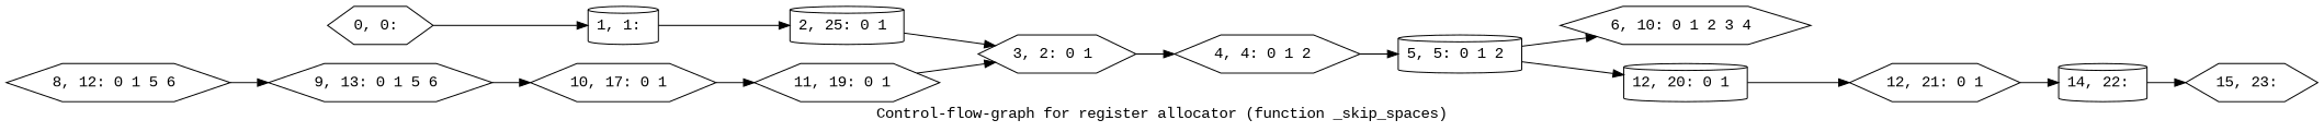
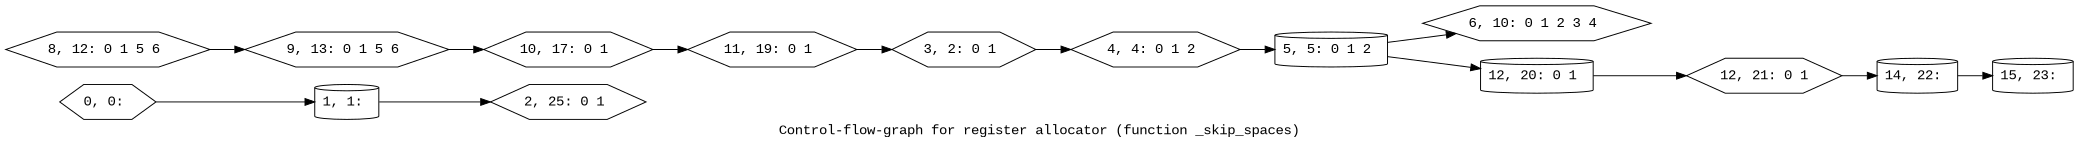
  digraph {
    fontname="Liberation Mono"
    label="Control-flow-graph for register allocator (function _skip_spaces)"
    rankdir=LR
    node [fontname="Liberation Mono" shape=hexagon]
    edge [fontname="Liberation Mono"]
    n1 [label="0, 0: "]
    n2 [label="1, 1: " shape=cylinder]
-   n3 [label="2, 25: 0 1 " shape=cylinder]
+   n3 [label="2, 25: 0 1 "]
    n4 [label="3, 2: 0 1 "]
    n5 [label="4, 4: 0 1 2 "]
    n6 [label="5, 5: 0 1 2 " shape=cylinder]
    n7 [label="6, 10: 0 1 2 3 4 "]
    n8 [label="12, 20: 0 1 " shape=cylinder]
    n9 [label="12, 21: 0 1"]
    n10 [label="8, 12: 0 1 5 6 "]
    n11 [label="9, 13: 0 1 5 6 "]
    n12 [label="10, 17: 0 1 "]
    n13 [label="11, 19: 0 1 "]
    n14 [label="14, 22: " shape=cylinder]
-   n15 [label="15, 23: "]
+   n15 [label="15, 23: " shape=cylinder]
    n1 -> n2
    n2 -> n3
-   n3 -> n4
    n4 -> n5
    n5 -> n6
    n6 -> n7
    n6 -> n8
    n8 -> n9
    n9 -> n14
    n10 -> n11
    n11 -> n12
    n12 -> n13
    n13 -> n4
    n14 -> n15
  }
